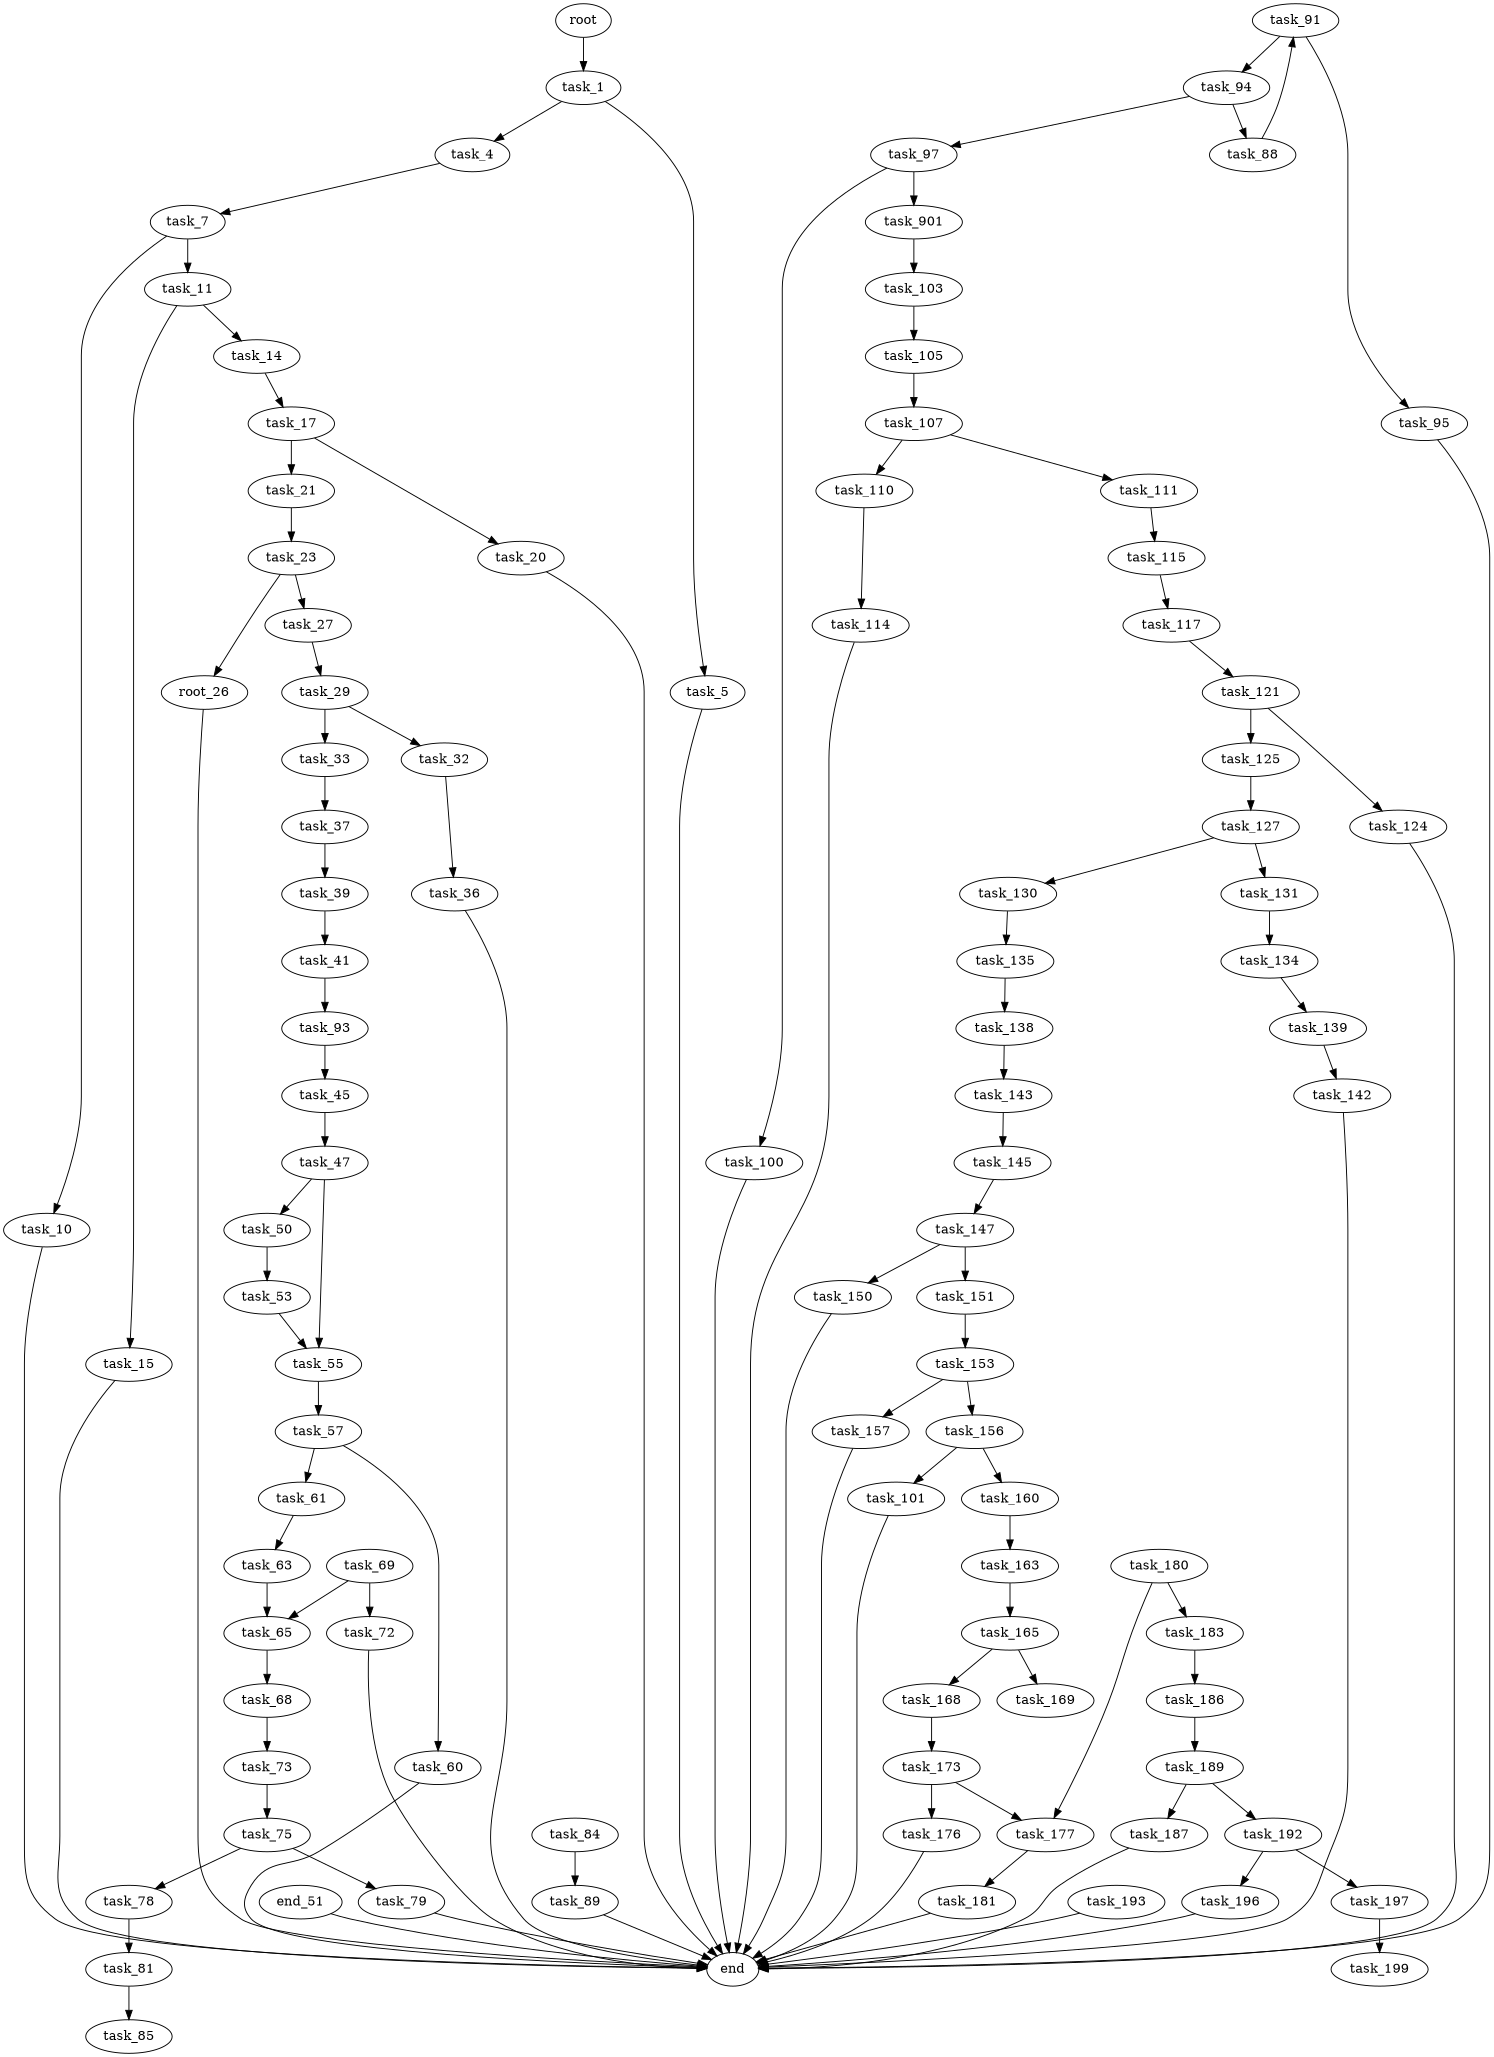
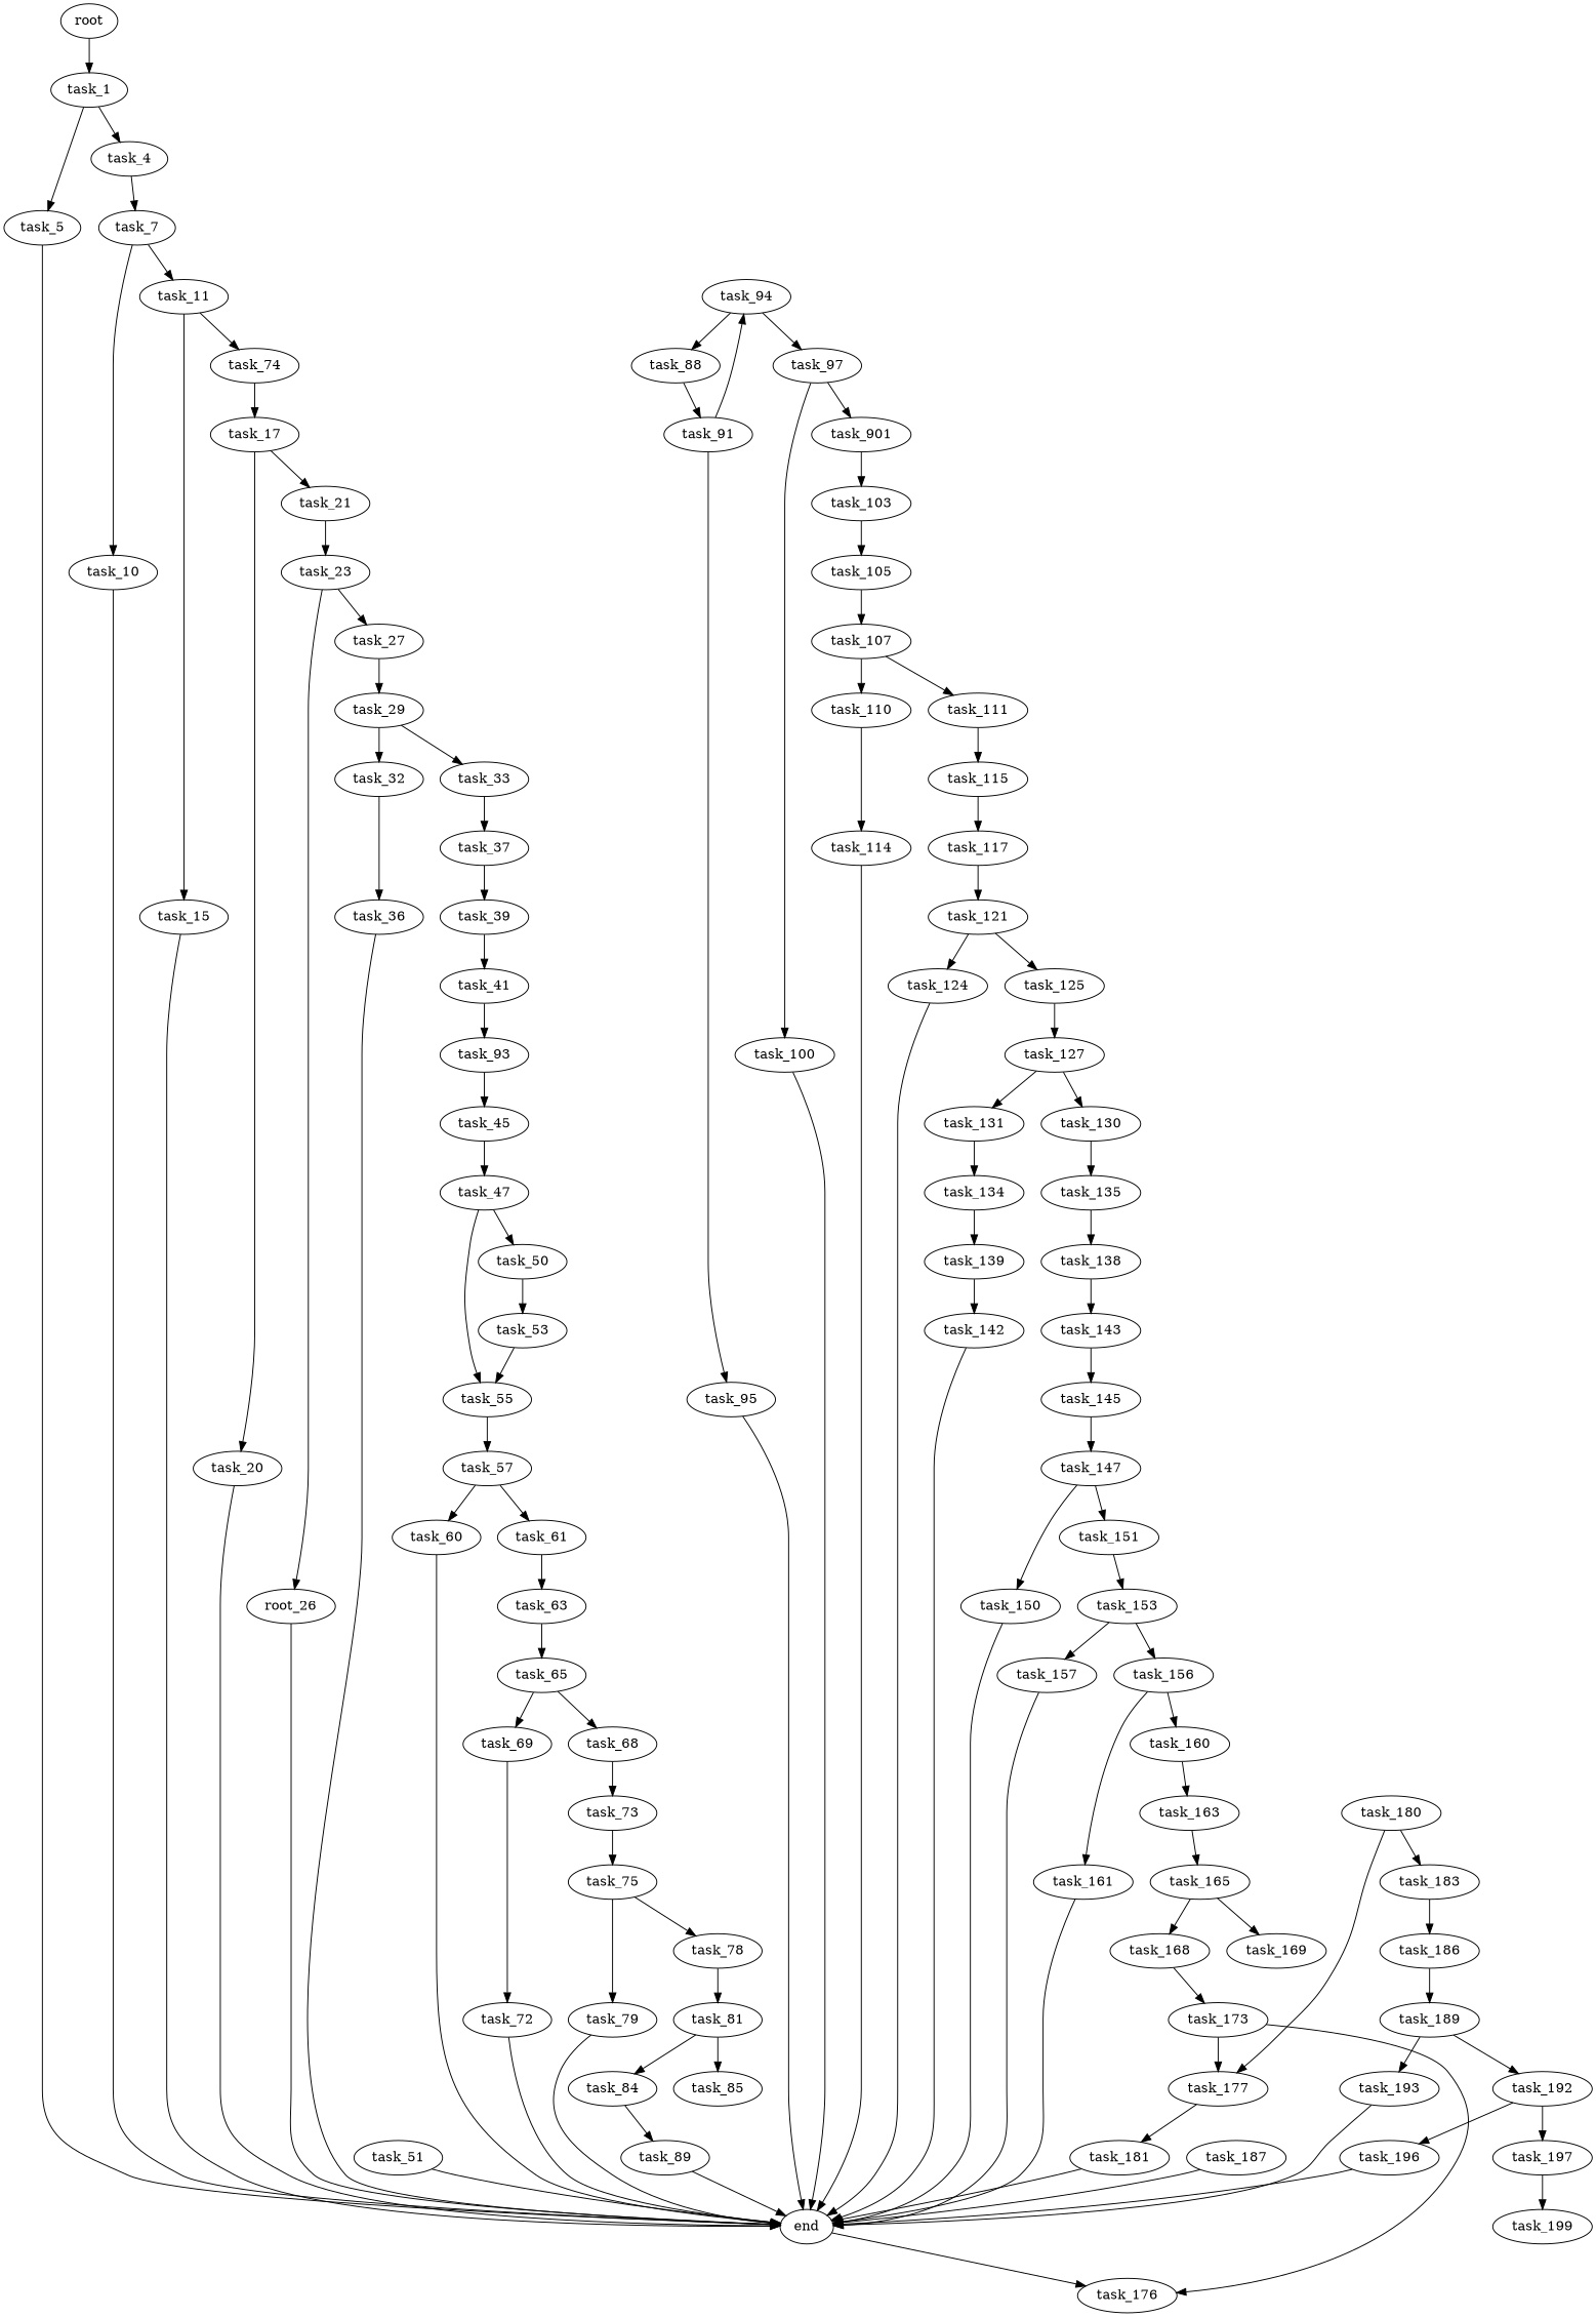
  digraph {
    root
    task_1
    task_4
    task_5
    task_7
    end
    task_10
    task_11
-   task_14
+   task_14 [label=task_74]
    task_15
    task_17
    task_20
    task_21
    task_23
    n15 [label=root_26]
    task_27
    task_29
    task_32
    task_33
    task_36
    task_37
    task_39
    task_41
    n24 [label=task_93]
    task_45
    task_47
    task_50
    task_55
    task_53
-   task_51 [label=end_51]
+   task_51
    task_57
    task_60
    task_61
    task_63
    task_65
    task_68
    task_69
    task_73
    task_72
    task_75
    task_78
    task_79
    task_81
    task_84
    task_85
    task_89
    task_88
    task_91
    task_94
    task_95
    task_97
    task_100
    n53 [label=task_901]
    task_103
    task_105
    task_107
    task_110
    task_111
    task_114
    task_115
    task_117
    task_121
    task_124
    task_125
    task_127
    task_130
    task_131
    task_135
    task_134
    task_138
    task_139
    task_142
    task_143
    task_145
    task_147
    task_150
    task_151
    task_153
    task_156
    task_157
    task_160
-   task_161 [label=task_101]
+   task_161
    task_163
    task_165
    task_168
    task_169
    task_173
    task_176
    task_177
    task_181
    task_180
    task_183
    task_186
    task_189
    task_187
    task_192
    task_193
    task_196
    task_197
    task_199
    root -> task_1
    task_1 -> task_4
    task_1 -> task_5
    task_4 -> task_7
    task_5 -> end
    task_7 -> task_10
    task_7 -> task_11
    task_10 -> end
    task_11 -> task_14
    task_11 -> task_15
    task_14 -> task_17
    task_15 -> end
    task_17 -> task_20
    task_17 -> task_21
    task_20 -> end
    task_21 -> task_23
    task_23 -> n15
    task_23 -> task_27
    n15 -> end
    task_27 -> task_29
    task_29 -> task_32
    task_29 -> task_33
    task_32 -> task_36
    task_33 -> task_37
    task_36 -> end
    task_37 -> task_39
    task_39 -> task_41
    task_41 -> n24
    n24 -> task_45
    task_45 -> task_47
    task_47 -> task_50
    task_47 -> task_55
    task_50 -> task_53
    task_55 -> task_57
    task_53 -> task_55
    task_51 -> end
    task_57 -> task_60
    task_57 -> task_61
    task_60 -> end
    task_61 -> task_63
    task_63 -> task_65
    task_65 -> task_68
-   task_69 -> task_65
+   task_65 -> task_69
    task_68 -> task_73
    task_69 -> task_72
    task_73 -> task_75
    task_72 -> end
    task_75 -> task_78
    task_75 -> task_79
    task_78 -> task_81
    task_79 -> end
+   task_81 -> task_84
    task_81 -> task_85
    task_84 -> task_89
    task_89 -> end
    task_88 -> task_91
    task_91 -> task_94
    task_91 -> task_95
    task_94 -> task_88
    task_94 -> task_97
    task_95 -> end
    task_97 -> task_100
    task_97 -> n53
    task_100 -> end
    n53 -> task_103
    task_103 -> task_105
    task_105 -> task_107
    task_107 -> task_110
    task_107 -> task_111
    task_110 -> task_114
    task_111 -> task_115
    task_114 -> end
    task_115 -> task_117
    task_117 -> task_121
    task_121 -> task_124
    task_121 -> task_125
    task_124 -> end
    task_125 -> task_127
    task_127 -> task_130
    task_127 -> task_131
    task_130 -> task_135
    task_131 -> task_134
    task_135 -> task_138
    task_134 -> task_139
    task_138 -> task_143
    task_139 -> task_142
    task_142 -> end
    task_143 -> task_145
    task_145 -> task_147
    task_147 -> task_150
    task_147 -> task_151
    task_150 -> end
    task_151 -> task_153
    task_153 -> task_156
    task_153 -> task_157
    task_156 -> task_160
    task_156 -> task_161
    task_157 -> end
    task_160 -> task_163
    task_161 -> end
    task_163 -> task_165
    task_165 -> task_168
    task_165 -> task_169
    task_168 -> task_173
    task_173 -> task_176
    task_173 -> task_177
-   task_176 -> end
+   end -> task_176
    task_177 -> task_181
    task_181 -> end
    task_180 -> task_177
    task_180 -> task_183
    task_183 -> task_186
    task_186 -> task_189
    task_189 -> task_192
-   task_189 -> task_187
+   task_189 -> task_193
    task_187 -> end
    task_192 -> task_196
    task_192 -> task_197
    task_193 -> end
    task_196 -> end
    task_197 -> task_199
  }
